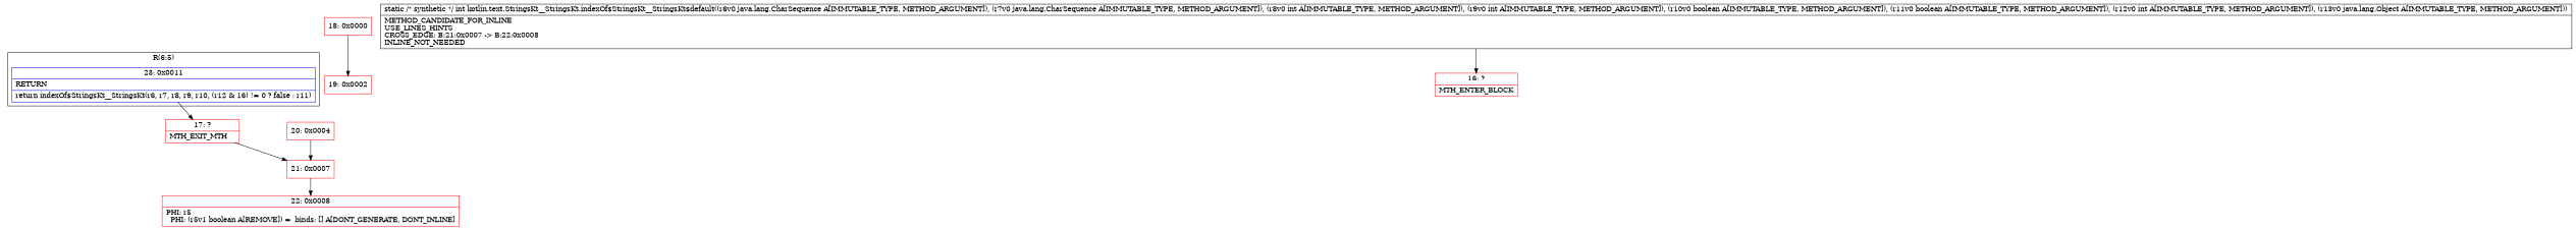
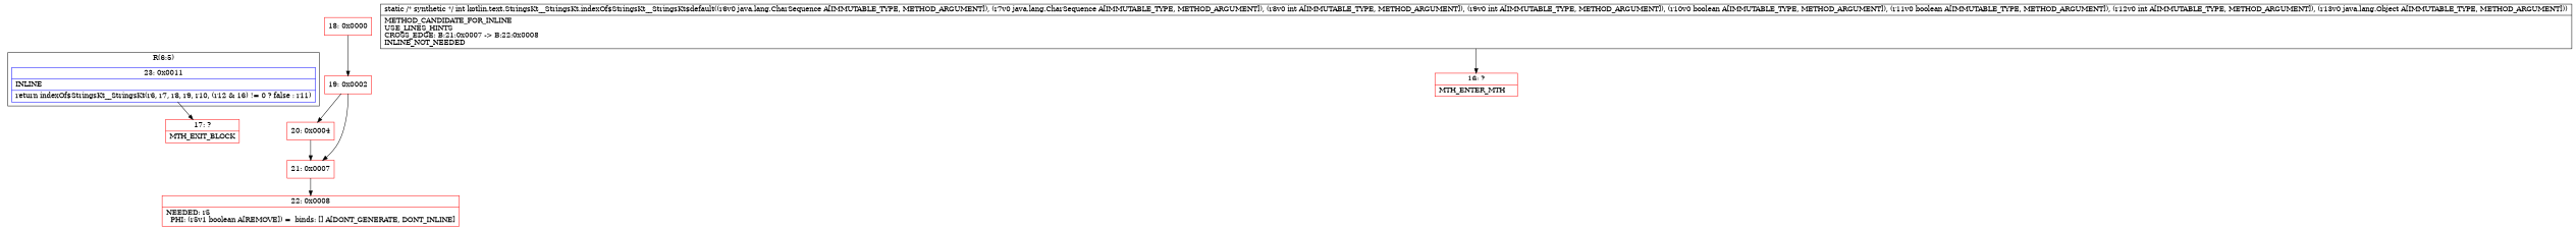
  digraph {
    node [color=red shape=record]
-   n1 [color=blue label="{23\:\ 0x0011|RETURN\l|return indexOf$StringsKt__StringsKt(r6, r7, r8, r9, r10, (r12 & 16) != 0 ? false : r11)\l}"]
-   n2 [label="{17\:\ ?|MTH_EXIT_MTH\l}"]
-   n3 [label="{16\:\ ?|MTH_ENTER_BLOCK\l}"]
+   n1 [color=blue label="{23\:\ 0x0011|INLINE\l|return indexOf$StringsKt__StringsKt(r6, r7, r8, r9, r10, (r12 & 16) != 0 ? false : r11)\l}"]
+   n2 [label="{17\:\ ?|MTH_EXIT_BLOCK\l}"]
+   n3 [label="{16\:\ ?|MTH_ENTER_MTH\l}"]
    n4 [label="{18\:\ 0x0000}"]
    n5 [label="{19\:\ 0x0002}"]
    n6 [label="{20\:\ 0x0004}"]
    n7 [label="{21\:\ 0x0007}"]
-   n8 [label="{22\:\ 0x0008|PHI: r5 \l  PHI: (r5v1 boolean A[REMOVE]) =  binds: [] A[DONT_GENERATE, DONT_INLINE]\l}"]
+   n8 [label="{22\:\ 0x0008|NEEDED: r5 \l  PHI: (r5v1 boolean A[REMOVE]) =  binds: [] A[DONT_GENERATE, DONT_INLINE]\l}"]
    n9 [label="{static \/* synthetic *\/ int kotlin.text.StringsKt__StringsKt.indexOf$StringsKt__StringsKt$default((r6v0 java.lang.CharSequence A[IMMUTABLE_TYPE, METHOD_ARGUMENT]), (r7v0 java.lang.CharSequence A[IMMUTABLE_TYPE, METHOD_ARGUMENT]), (r8v0 int A[IMMUTABLE_TYPE, METHOD_ARGUMENT]), (r9v0 int A[IMMUTABLE_TYPE, METHOD_ARGUMENT]), (r10v0 boolean A[IMMUTABLE_TYPE, METHOD_ARGUMENT]), (r11v0 boolean A[IMMUTABLE_TYPE, METHOD_ARGUMENT]), (r12v0 int A[IMMUTABLE_TYPE, METHOD_ARGUMENT]), (r13v0 java.lang.Object A[IMMUTABLE_TYPE, METHOD_ARGUMENT]))  | METHOD_CANDIDATE_FOR_INLINE\lUSE_LINES_HINTS\lCROSS_EDGE: B:21:0x0007 \-\> B:22:0x0008\lINLINE_NOT_NEEDED\l}" color=""]
    subgraph cluster_1 {
      label="R(6:5)"
      n1
    }
    n1 -> n2
    n4 -> n5
-   n2 -> n7
+   n5 -> n6
+   n5 -> n7
    n6 -> n7
    n7 -> n8
    n9 -> n3
  }
